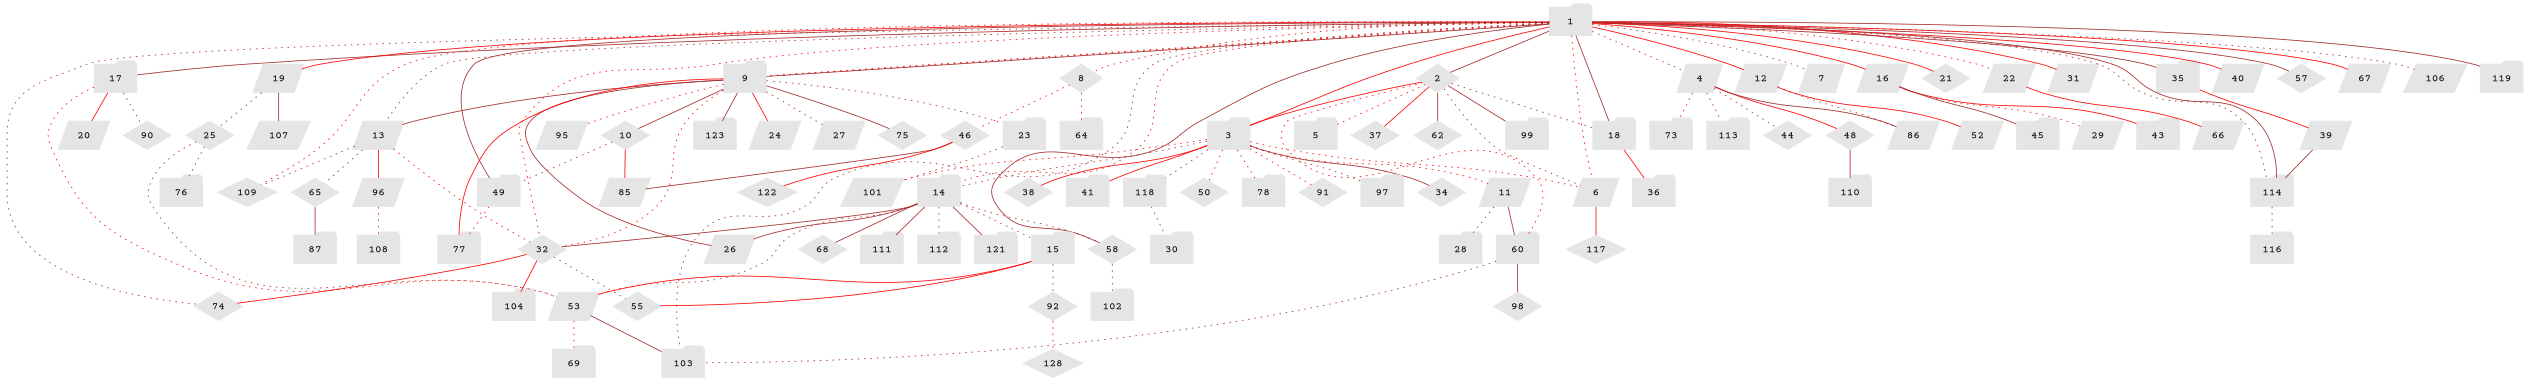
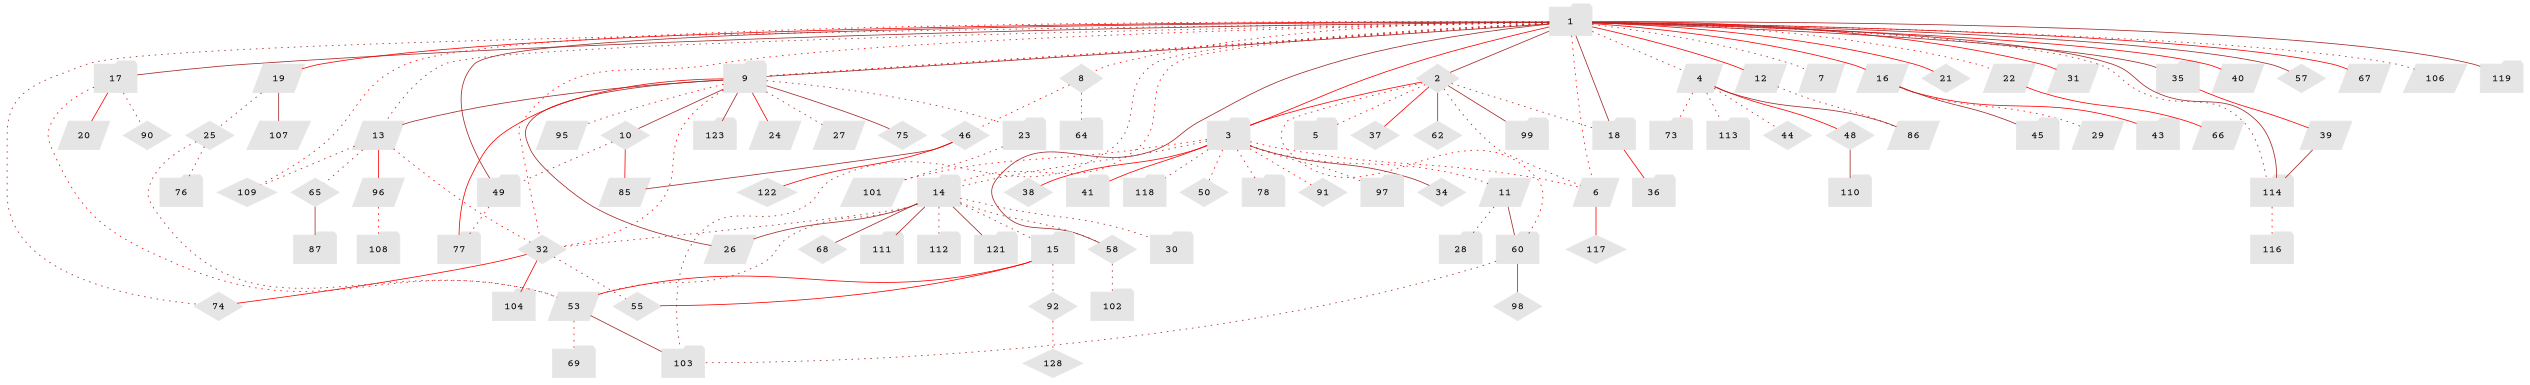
  graph {
    fontname="Courier Prime"
    node [color=gray90 fontname="Courier Prime" shape=folder style=filled]
    edge [color=brown fontname="Courier Prime" style=dotted]
    1 [super="+72"]
    2 [shape=diamond super="+93"]
    3 [super="+59"]
    4 [shape=parallelogram super="+79"]
    6 [shape=parallelogram]
    7 [shape=parallelogram]
    8 [shape=diamond]
    9 [super="+81"]
    12 [shape=parallelogram super="+56"]
    13 [shape=parallelogram super="+125"]
    14 [super="+80"]
    16 [shape=parallelogram super="+82"]
    17
    18 [super="+71"]
    19 [shape=parallelogram super="+47"]
    21 [shape=diamond]
    22 [shape=parallelogram]
    31 [shape=parallelogram]
    32 [shape=diamond super="+89"]
    35
    40 [shape=parallelogram super="+105"]
    49 [super="+124"]
    57 [shape=diamond super="+61"]
    58 [shape=diamond super="+63"]
    67 [shape=parallelogram]
    74 [shape=diamond super="+94"]
    103
    106 [shape=parallelogram]
    109 [shape=diamond]
    114
    119
    5
    37 [shape=diamond super="+51"]
    60 [super="+70"]
    62 [shape=diamond]
    99
    11 [shape=parallelogram]
    34 [shape=diamond]
    38 [shape=diamond]
    41
    50 [shape=diamond]
    78
    91 [shape=diamond]
    97
    101 [shape=parallelogram]
    118
    44 [shape=diamond]
    48 [shape=diamond]
    73
    86 [shape=parallelogram]
    113
    117 [shape=diamond]
    46 [shape=diamond super="+84"]
    64 [super="+127"]
    10 [shape=diamond super="+54"]
    23 [super="+115"]
    24 [shape=parallelogram]
    26 [shape=parallelogram]
    27 [shape=parallelogram super="+100"]
    75 [shape=diamond]
    77
    95 [shape=parallelogram super="+120"]
    123
-   52 [shape=parallelogram]
    65 [shape=diamond super="+83"]
    96 [shape=parallelogram]
    15 [super="+42"]
    30
    53 [shape=parallelogram super="+129"]
    68 [shape=diamond]
    111
    112
    121
    29 [shape=parallelogram]
    43
    45
    20 [shape=parallelogram super="+88"]
    90 [shape=diamond]
    36
    25 [shape=diamond super="+33"]
    107 [shape=parallelogram]
    66 [shape=parallelogram]
    55 [shape=diamond]
    104
    39 [shape=parallelogram]
    102
    116
    98 [shape=diamond]
    28
    110
    85 [shape=parallelogram]
    122 [shape=diamond]
    87
    108
    92 [shape=diamond]
    69
    128 [shape=diamond]
    76 [super="+126"]
    1 -- 2 [style=solid]
    1 -- 3 [color=red style=solid]
    1 -- 4
    1 -- 6 [color=red]
    1 -- 7
    1 -- 8 [color=red]
    1 -- 9 [color=red]
    1 -- 9 [color=red]
    1 -- 9 [style=solid]
    1 -- 12 [color=red style=solid]
    1 -- 13
    1 -- 14 [color=red]
    1 -- 16 [color=red style=solid]
    1 -- 17 [style=solid]
    1 -- 18 [style=solid]
    1 -- 19 [color=red style=solid]
    1 -- 21 [color=red style=solid]
    1 -- 22 [color=red]
    1 -- 31 [color=red style=solid]
    1 -- 32 [color=red]
    1 -- 35 [style=solid]
    1 -- 40 [color=red style=solid]
    1 -- 49 [style=solid]
    1 -- 57 [style=solid]
    1 -- 58 [style=solid]
    1 -- 67 [color=red style=solid]
    1 -- 74
    1 -- 103
    1 -- 106
    1 -- 109 [color=red]
    1 -- 114
    1 -- 114 [style=solid]
    1 -- 119 [style=solid]
    2 -- 3 [color=red style=solid]
    2 -- 6
    2 -- 18
    2 -- 5 [color=red]
    2 -- 37 [color=red style=solid]
    2 -- 60 [color=red]
    2 -- 62 [style=solid]
    2 -- 99 [style=solid]
    3 -- 6 [color=red]
    3 -- 14
    3 -- 11 [color=red]
    3 -- 34 [style=solid]
    3 -- 38 [color=red style=solid]
    3 -- 41 [color=red style=solid]
    3 -- 50 [color=red]
    3 -- 78 [color=red]
    3 -- 91 [color=red]
    3 -- 97
    3 -- 101 [color=red]
    3 -- 118
    4 -- 44
    4 -- 48 [color=red style=solid]
    4 -- 73 [color=red]
    4 -- 86 [style=solid]
    4 -- 113
    6 -- 117 [color=red style=solid]
    8 -- 46 [color=red]
    8 -- 64 [color=red]
    9 -- 13 [style=solid]
    9 -- 32 [color=red]
    9 -- 10 [style=solid]
    9 -- 23
    9 -- 24 [color=red style=solid]
    9 -- 26 [style=solid]
    9 -- 27
    9 -- 75 [style=solid]
    9 -- 77 [color=red style=solid]
    9 -- 95 [color=red]
    9 -- 123 [style=solid]
    12 -- 86
-   12 -- 52 [color=red style=solid]
    13 -- 32 [color=red]
    13 -- 109
    13 -- 65
    13 -- 96 [color=red style=solid]
-   14 -- 32 [style=solid]
+   14 -- 32
    14 -- 58
    14 -- 26 [style=solid]
    14 -- 15
-   118 -- 30
+   14 -- 30
    14 -- 53
    14 -- 68 [style=solid]
    14 -- 111 [style=solid]
    14 -- 112
    14 -- 121 [style=solid]
    16 -- 29 [color=red]
    16 -- 43 [color=red style=solid]
    16 -- 45 [style=solid]
    17 -- 53 [color=red]
    17 -- 20 [color=red style=solid]
    17 -- 90
    18 -- 36 [color=red style=solid]
    19 -- 25
    19 -- 107 [style=solid]
    22 -- 66 [color=red style=solid]
    32 -- 74 [color=red style=solid]
    32 -- 55
    32 -- 104 [color=red style=solid]
    35 -- 39 [color=red style=solid]
    49 -- 77 [color=red]
    58 -- 102
    114 -- 116 [color=red]
    60 -- 103
    60 -- 98 [style=solid]
    11 -- 60 [style=solid]
    11 -- 28
    48 -- 110 [style=solid]
    46 -- 85 [style=solid]
    46 -- 122 [color=red style=solid]
    10 -- 49
    10 -- 85 [color=red style=solid]
    23 -- 101
    65 -- 87 [style=solid]
    96 -- 108 [color=red]
    15 -- 53 [color=red style=solid]
    15 -- 55 [color=red style=solid]
    15 -- 92
    53 -- 103 [style=solid]
    53 -- 69 [color=red]
    25 -- 53
    25 -- 76
    39 -- 114 [style=solid]
    92 -- 128 [color=red]
  }
